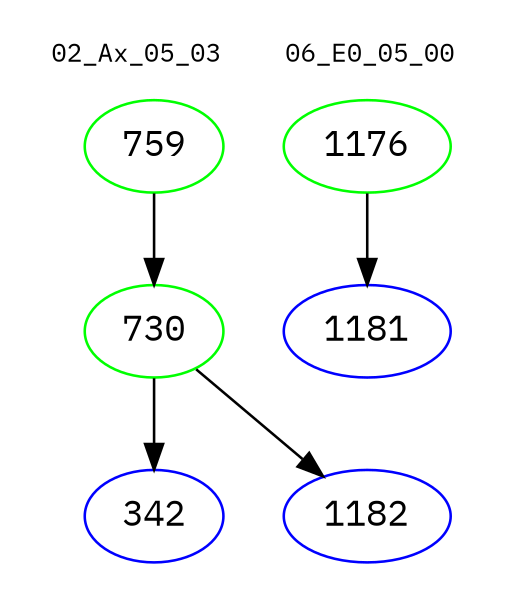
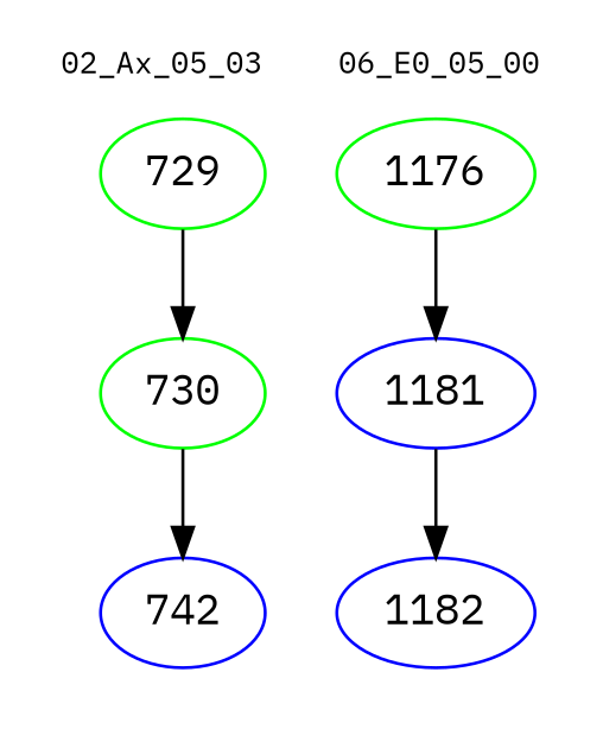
  digraph {
    fontname="IBM Plex Mono"
    node [color=green fontname="IBM Plex Mono"]
    edge [color=black fontname="IBM Plex Mono"]
-   n1 [label=759]
+   n1 [label=729]
    n2 [label=730]
-   n3 [color=blue label=342]
+   n3 [color=blue label=742]
    n4 [label=1176]
    n5 [color=blue label=1181]
    n6 [color=blue label=1182]
    subgraph cluster_1 {
      color=white
      fontsize=10
      label="02_Ax_05_03"
      n1
      n2
      n3
    }
    subgraph cluster_2 {
      color=white
      fontsize=10
      label="06_E0_05_00"
      n4
      n5
      n6
    }
    n1 -> n2
    n2 -> n3
    n4 -> n5
-   n2 -> n6
+   n5 -> n6
  }
